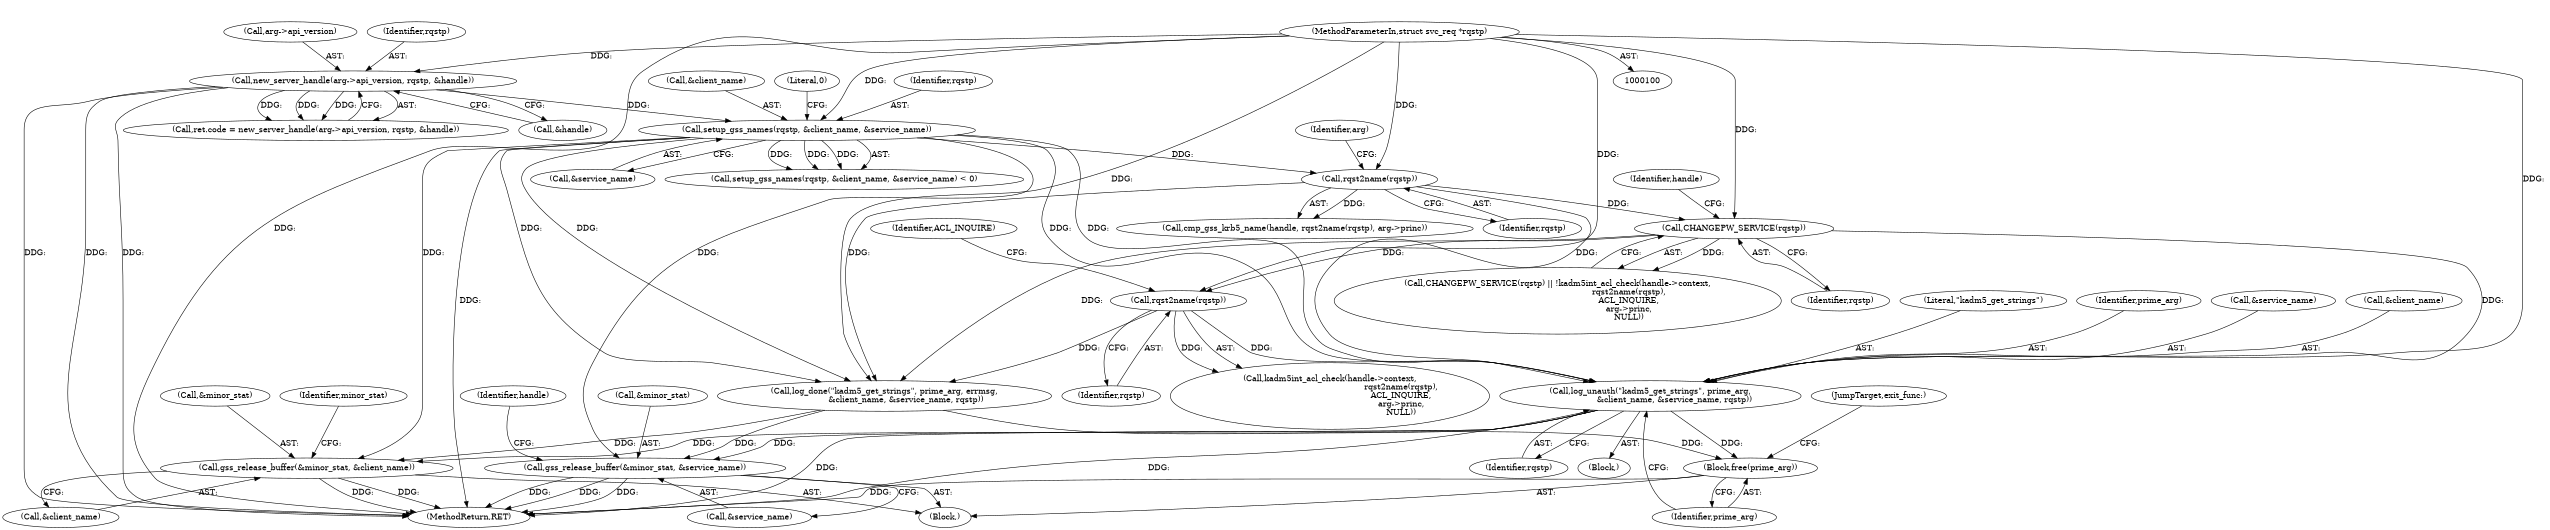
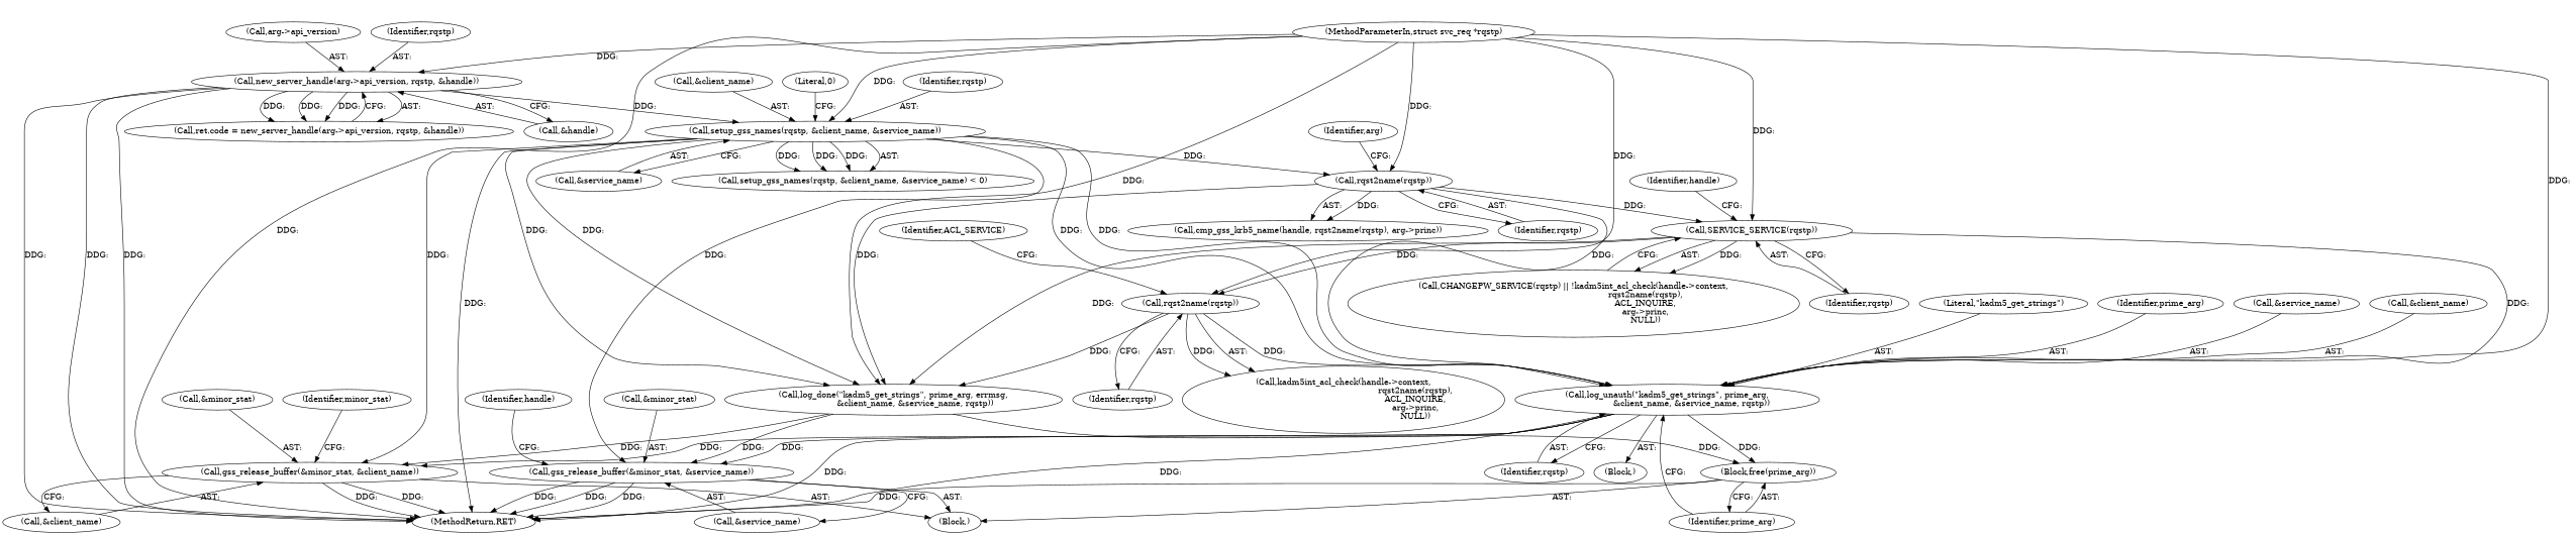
  digraph {
    n1 [label="(Call,log_unauth(\"kadm5_get_strings\", prime_arg,\n                   &client_name, &service_name, rqstp))"]
    n2 [label="(Block,free(prime_arg))"]
    n3 [label="(Call,gss_release_buffer(&minor_stat, &client_name))"]
    n4 [label="(Call,gss_release_buffer(&minor_stat, &service_name))"]
    n5 [label="(Identifier,rqstp)"]
    n6 [label="(Block,)"]
    n7 [label="(MethodReturn,RET)"]
    n8 [label="(Block,)"]
    n9 [label="(Identifier,prime_arg)"]
    n10 [label="(Call,&client_name)"]
    n11 [label="(Call,&service_name)"]
    n12 [label="(Call,setup_gss_names(rqstp, &client_name, &service_name))"]
    n13 [label="(Call,rqst2name(rqstp))"]
    n14 [label="(Call,&service_name)"]
    n15 [label="(Call,setup_gss_names(rqstp, &client_name, &service_name) < 0)"]
    n16 [label="(Call,log_done(\"kadm5_get_strings\", prime_arg, errmsg,\n                 &client_name, &service_name, rqstp))"]
-   n17 [label="(Call,CHANGEPW_SERVICE(rqstp))"]
+   n17 [label="(Call,SERVICE_SERVICE(rqstp))"]
    n18 [label="(Call,cmp_gss_krb5_name(handle, rqst2name(rqstp), arg->princ))"]
    n19 [label="(Identifier,rqstp)"]
    n20 [label="(Call,new_server_handle(arg->api_version, rqstp, &handle))"]
    n21 [label="(Call,ret.code = new_server_handle(arg->api_version, rqstp, &handle))"]
    n22 [label="(Call,&handle)"]
    n23 [label="(MethodParameterIn,struct svc_req *rqstp)"]
    n24 [label="(Call,rqst2name(rqstp))"]
-   1000100
    n26 [label="(Call,kadm5int_acl_check(handle->context,\n                                                        rqst2name(rqstp),\n                                                        ACL_INQUIRE,\n                                                        arg->princ,\n                                                        NULL))"]
    n27 [label="(Identifier,rqstp)"]
    n28 [label="(Call,CHANGEPW_SERVICE(rqstp) || !kadm5int_acl_check(handle->context,\n                                                        rqst2name(rqstp),\n                                                        ACL_INQUIRE,\n                                                        arg->princ,\n                                                        NULL))"]
    n29 [label="(Identifier,rqstp)"]
    n30 [label="(Identifier,rqstp)"]
    n31 [label="(Literal,\"kadm5_get_strings\")"]
    n32 [label="(Call,&client_name)"]
    n33 [label="(Identifier,handle)"]
    n34 [label="(Literal,0)"]
    n35 [label="(Call,arg->api_version)"]
    n36 [label="(Identifier,handle)"]
    n37 [label="(Identifier,minor_stat)"]
-   n38 [label="(JumpTarget,exit_func:)"]
    n39 [label="(Identifier,rqstp)"]
    n40 [label="(Call,&minor_stat)"]
    n41 [label="(Identifier,arg)"]
    n42 [label="(Call,&minor_stat)"]
    n43 [label="(Identifier,prime_arg)"]
    n44 [label="(Call,&service_name)"]
    n45 [label="(Call,&client_name)"]
-   n46 [label="(Identifier,ACL_INQUIRE)"]
+   n46 [label="(Identifier,ACL_SERVICE)"]
    n1 -> n2 [label="DDG: "]
    n1 -> n3 [label="DDG: "]
    n1 -> n4 [label="DDG: "]
    n1 -> n5 [label="CFG: "]
    n1 -> n6 [label="AST: "]
    n1 -> n7 [label="DDG: "]
    n1 -> n7 [label="DDG: "]
    n2 -> n7 [label="DDG: "]
    n2 -> n8 [label="AST: "]
    n2 -> n9 [label="CFG: "]
    n3 -> n7 [label="DDG: "]
    n3 -> n7 [label="DDG: "]
    n3 -> n8 [label="AST: "]
    n3 -> n10 [label="CFG: "]
    n4 -> n7 [label="DDG: "]
    n4 -> n7 [label="DDG: "]
    n4 -> n7 [label="DDG: "]
    n4 -> n8 [label="AST: "]
    n4 -> n11 [label="CFG: "]
    n5 -> n1 [label="AST: "]
    n9 -> n1 [label="CFG: "]
    n9 -> n2 [label="AST: "]
    n10 -> n3 [label="AST: "]
    n11 -> n4 [label="AST: "]
    n12 -> n1 [label="DDG: "]
    n12 -> n1 [label="DDG: "]
    n12 -> n3 [label="DDG: "]
    n12 -> n4 [label="DDG: "]
    n12 -> n7 [label="DDG: "]
    n12 -> n13 [label="DDG: "]
    n12 -> n14 [label="CFG: "]
    n12 -> n15 [label="AST: "]
    n12 -> n15 [label="DDG: "]
    n12 -> n15 [label="DDG: "]
    n12 -> n15 [label="DDG: "]
    n12 -> n16 [label="DDG: "]
    n12 -> n16 [label="DDG: "]
    n13 -> n1 [label="DDG: "]
    n13 -> n16 [label="DDG: "]
    n13 -> n17 [label="DDG: "]
    n13 -> n18 [label="AST: "]
    n13 -> n18 [label="DDG: "]
    n13 -> n19 [label="CFG: "]
    n14 -> n12 [label="AST: "]
    n16 -> n2 [label="DDG: "]
    n16 -> n3 [label="DDG: "]
    n16 -> n4 [label="DDG: "]
    n17 -> n1 [label="DDG: "]
    n17 -> n16 [label="DDG: "]
    n17 -> n24 [label="DDG: "]
    n17 -> n28 [label="AST: "]
    n17 -> n28 [label="DDG: "]
    n17 -> n29 [label="CFG: "]
    n19 -> n13 [label="AST: "]
    n20 -> n7 [label="DDG: "]
    n20 -> n7 [label="DDG: "]
    n20 -> n7 [label="DDG: "]
    n20 -> n12 [label="DDG: "]
    n20 -> n21 [label="AST: "]
    n20 -> n21 [label="DDG: "]
    n20 -> n21 [label="DDG: "]
    n20 -> n21 [label="DDG: "]
    n20 -> n22 [label="CFG: "]
    n21 -> n20 [label="CFG: "]
-   n22 -> n20 [label="CFG: "]
+   n22 -> n20 [label="AST: "]
    n23 -> n1 [label="DDG: "]
    n23 -> n7 [label="DDG: "]
    n23 -> n12 [label="DDG: "]
    n23 -> n13 [label="DDG: "]
    n23 -> n16 [label="DDG: "]
    n23 -> n17 [label="DDG: "]
    n23 -> n20 [label="DDG: "]
    n23 -> n24 [label="DDG: "]
-   n23 -> 1000100 [label="AST: "]
    n24 -> n1 [label="DDG: "]
    n24 -> n16 [label="DDG: "]
    n24 -> n26 [label="AST: "]
    n24 -> n26 [label="DDG: "]
    n24 -> n27 [label="CFG: "]
    n27 -> n24 [label="AST: "]
    n28 -> n17 [label="CFG: "]
    n29 -> n17 [label="AST: "]
    n30 -> n12 [label="AST: "]
    n31 -> n1 [label="AST: "]
    n32 -> n12 [label="AST: "]
    n33 -> n4 [label="CFG: "]
    n34 -> n12 [label="CFG: "]
    n35 -> n20 [label="AST: "]
    n36 -> n17 [label="CFG: "]
    n37 -> n3 [label="CFG: "]
-   n38 -> n2 [label="CFG: "]
    n39 -> n20 [label="AST: "]
    n40 -> n4 [label="AST: "]
    n41 -> n13 [label="CFG: "]
    n42 -> n3 [label="AST: "]
    n43 -> n1 [label="AST: "]
    n44 -> n1 [label="AST: "]
    n45 -> n1 [label="AST: "]
    n46 -> n24 [label="CFG: "]
  }
